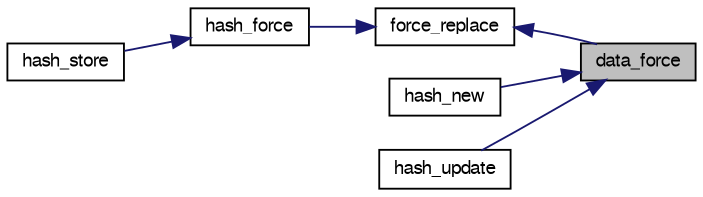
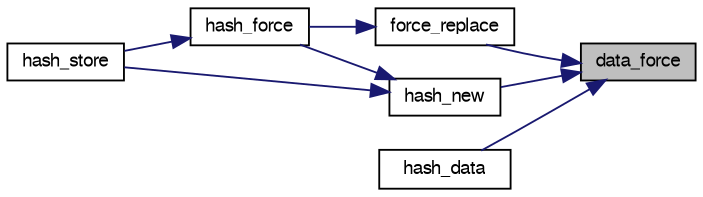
  digraph {
    rankdir=RL
    node [color=black fontname=FreeSans fontsize=10 shape=record]
    edge [color=midnightblue dir=back fontname=FreeSans fontsize=10 labelfontname=FreeSans labelfontsize=10 style=solid]
    n1 [fillcolor=grey75 fontcolor=black height=0.2 label=data_force style=filled width=0.4]
    n2 [height=0.2 label=hash_new width=0.4]
    n3 [height=0.2 label=force_replace width=0.4]
-   n4 [height=0.2 label=hash_update width=0.4]
+   n4 [height=0.2 label=hash_data width=0.4]
    n5 [height=0.2 label=hash_force width=0.4]
    n6 [height=0.2 label=hash_store width=0.4]
    n1 -> n2
-   n3 -> n1
+   n1 -> n3
    n1 -> n4
+   n2 -> n5
+   n2 -> n6
    n3 -> n5
    n5 -> n6
  }
